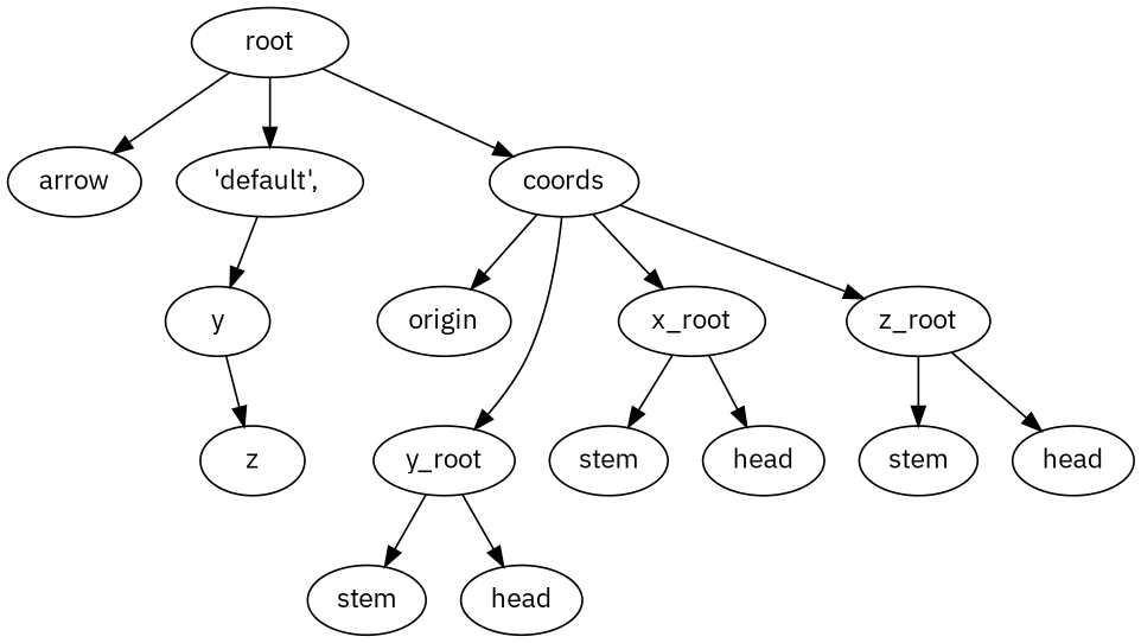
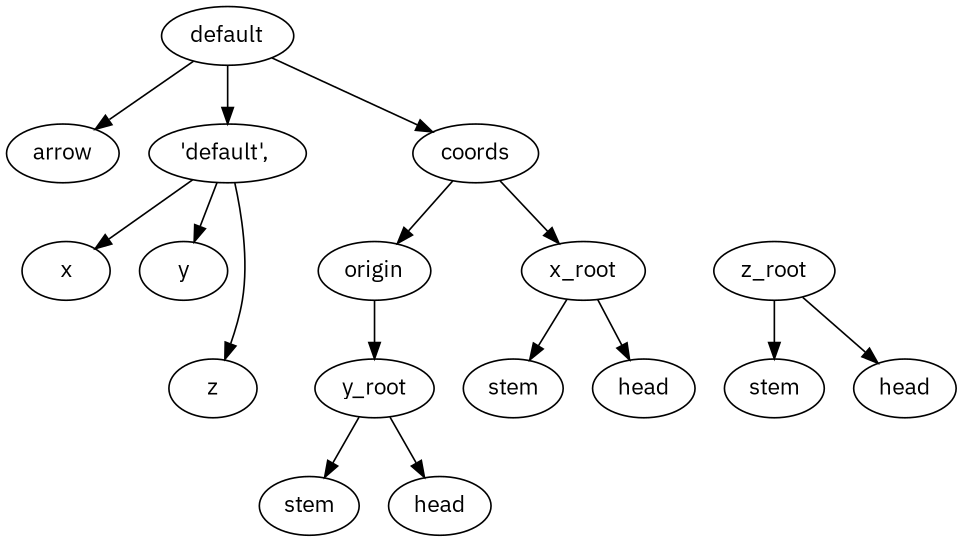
  digraph {
    fontname="IBM Plex Sans"
    node [fontname="IBM Plex Sans"]
    edge [fontname="IBM Plex Sans"]
-   n1 [label=root]
+   n1 [label=default]
    n2 [label=arrow]
    n3 [label="'default',\ "]
    n4 [label=coords]
+   n5 [label=x]
    n6 [label=y]
    n7 [label=z]
    n8 [label=origin]
    n9 [label=x_root]
    n10 [label=y_root]
    n11 [label=z_root]
    n12 [label=stem]
    n13 [label=head]
    n14 [label=stem]
    n15 [label=head]
    n16 [label=stem]
    n17 [label=head]
    n1 -> n2
    n1 -> n3
    n1 -> n4
+   n3 -> n5
    n3 -> n6
-   n6 -> n7
+   n3 -> n7
    n4 -> n8
    n4 -> n9
-   n4 -> n10
-   n4 -> n11
+   n8 -> n10
    n9 -> n12
    n9 -> n13
    n10 -> n14
    n10 -> n15
    n11 -> n16
    n11 -> n17
  }
